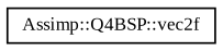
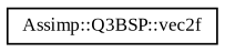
  digraph {
    rankdir=LR
    fontname="Liberation Serif"
-   n1 [color=black fillcolor=white fontname="Liberation Serif" fontsize=10 height=0.2 label="Assimp::Q4BSP::vec2f" shape=record style=filled width=0.4]
+   n1 [color=black fillcolor=white fontname="Liberation Serif" fontsize=10 height=0.2 label="Assimp::Q3BSP::vec2f" shape=record style=filled width=0.4]
  }
